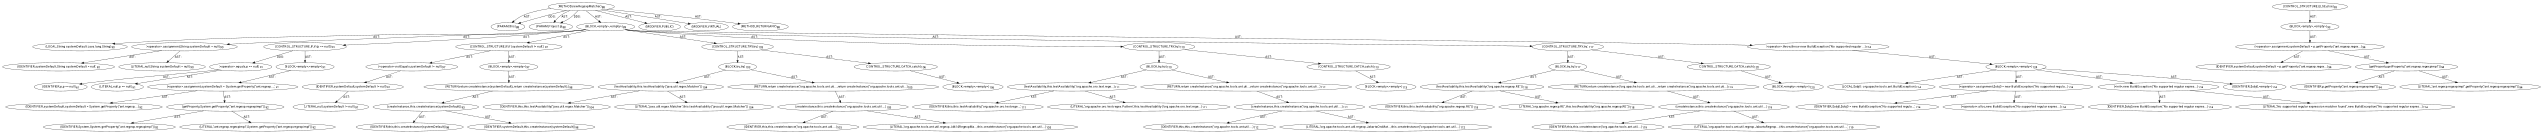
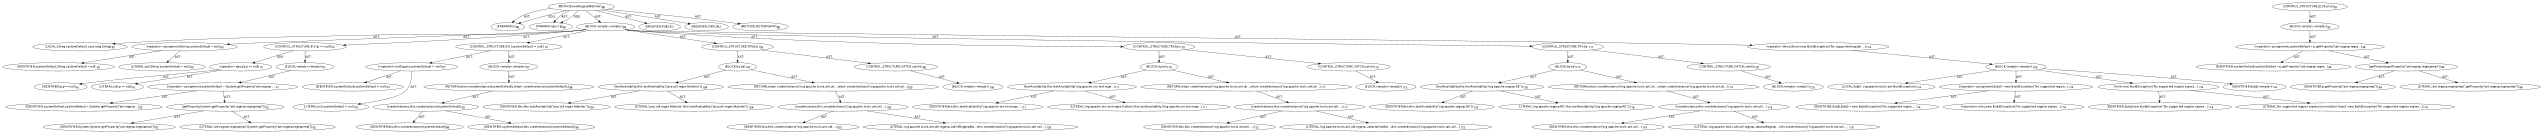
  digraph {
    fontname=Roboto
    node [fontname=Roboto]
    edge [fontname=Roboto]
    n1 [label=<(METHOD,newRegexpMatcher)<SUB>88</SUB>>]
    n2 [label=<(PARAM,this)<SUB>88</SUB>>]
    n3 [label=<(PARAM,Project p)<SUB>88</SUB>>]
    n4 [label=<(BLOCK,&lt;empty&gt;,&lt;empty&gt;)<SUB>89</SUB>>]
    n5 [label=<(MODIFIER,PUBLIC)>]
    n6 [label=<(MODIFIER,VIRTUAL)>]
    n7 [label=<(METHOD_RETURN,ANY)<SUB>88</SUB>>]
    n8 [label=<(LOCAL,String systemDefault: java.lang.String)<SUB>90</SUB>>]
    n9 [label=<(&lt;operator&gt;.assignment,String systemDefault = null)<SUB>90</SUB>>]
    n10 [label=<(CONTROL_STRUCTURE,IF,if (p == null))<SUB>91</SUB>>]
    n11 [label=<(CONTROL_STRUCTURE,IF,if (systemDefault != null))<SUB>97</SUB>>]
    n12 [label=<(CONTROL_STRUCTURE,TRY,try)<SUB>103</SUB>>]
    n13 [label=<(CONTROL_STRUCTURE,TRY,try)<SUB>110</SUB>>]
    n14 [label=<(CONTROL_STRUCTURE,TRY,try)<SUB>117</SUB>>]
    n15 [label=<(&lt;operator&gt;.throw,throw new BuildException(&quot;No supported regular ...)<SUB>124</SUB>>]
    n16 [label=<(IDENTIFIER,systemDefault,String systemDefault = null)<SUB>90</SUB>>]
    n17 [label=<(LITERAL,null,String systemDefault = null)<SUB>90</SUB>>]
    n18 [label=<(&lt;operator&gt;.equals,p == null)<SUB>91</SUB>>]
    n19 [label=<(BLOCK,&lt;empty&gt;,&lt;empty&gt;)<SUB>91</SUB>>]
    n20 [label=<(&lt;operator&gt;.notEquals,systemDefault != null)<SUB>97</SUB>>]
    n21 [label=<(BLOCK,&lt;empty&gt;,&lt;empty&gt;)<SUB>97</SUB>>]
    n22 [label=<(BLOCK,try,try)<SUB>103</SUB>>]
    n23 [label=<(CONTROL_STRUCTURE,CATCH,catch)<SUB>106</SUB>>]
    n24 [label=<(BLOCK,try,try)<SUB>110</SUB>>]
    n25 [label=<(CONTROL_STRUCTURE,CATCH,catch)<SUB>113</SUB>>]
    n26 [label=<(BLOCK,try,try)<SUB>117</SUB>>]
    n27 [label=<(CONTROL_STRUCTURE,CATCH,catch)<SUB>120</SUB>>]
    n28 [label=<(BLOCK,&lt;empty&gt;,&lt;empty&gt;)<SUB>124</SUB>>]
    n29 [label=<(IDENTIFIER,p,p == null)<SUB>61</SUB>>]
    n30 [label=<(LITERAL,null,p == null)<SUB>91</SUB>>]
    n31 [label=<(&lt;operator&gt;.assignment,systemDefault = System.getProperty(&quot;ant.regexp....)<SUB>92</SUB>>]
    n32 [label=<(CONTROL_STRUCTURE,ELSE,else)<SUB>93</SUB>>]
    n33 [label=<(BLOCK,&lt;empty&gt;,&lt;empty&gt;)<SUB>93</SUB>>]
    n34 [label=<(IDENTIFIER,systemDefault,systemDefault = System.getProperty(&quot;ant.regexp....)<SUB>92</SUB>>]
    n35 [label=<(getProperty,System.getProperty(&quot;ant.regexp.regexpimpl&quot;))<SUB>92</SUB>>]
    n36 [label=<(IDENTIFIER,System,System.getProperty(&quot;ant.regexp.regexpimpl&quot;))<SUB>92</SUB>>]
    n37 [label=<(LITERAL,&quot;ant.regexp.regexpimpl&quot;,System.getProperty(&quot;ant.regexp.regexpimpl&quot;))<SUB>92</SUB>>]
    n38 [label=<(&lt;operator&gt;.assignment,systemDefault = p.getProperty(&quot;ant.regexp.regex...)<SUB>94</SUB>>]
    n39 [label=<(IDENTIFIER,systemDefault,systemDefault = p.getProperty(&quot;ant.regexp.regex...)<SUB>94</SUB>>]
    n40 [label=<(getProperty,getProperty(&quot;ant.regexp.regexpimpl&quot;))<SUB>94</SUB>>]
    n41 [label=<(IDENTIFIER,p,getProperty(&quot;ant.regexp.regexpimpl&quot;))<SUB>94</SUB>>]
    n42 [label=<(LITERAL,&quot;ant.regexp.regexpimpl&quot;,getProperty(&quot;ant.regexp.regexpimpl&quot;))<SUB>94</SUB>>]
    n43 [label=<(IDENTIFIER,systemDefault,systemDefault != null)<SUB>97</SUB>>]
    n44 [label=<(LITERAL,null,systemDefault != null)<SUB>97</SUB>>]
    n45 [label=<(RETURN,return createInstance(systemDefault);,return createInstance(systemDefault);)<SUB>98</SUB>>]
    n46 [label=<(createInstance,this.createInstance(systemDefault))<SUB>93</SUB>>]
    n47 [label=<(IDENTIFIER,this,this.createInstance(systemDefault))<SUB>98</SUB>>]
    n48 [label=<(IDENTIFIER,systemDefault,this.createInstance(systemDefault))<SUB>98</SUB>>]
    n49 [label=<(testAvailability,this.testAvailability(&quot;java.util.regex.Matcher&quot;))<SUB>104</SUB>>]
    n50 [label=<(RETURN,return createInstance(&quot;org.apache.tools.ant.uti...,return createInstance(&quot;org.apache.tools.ant.uti...)<SUB>105</SUB>>]
    n51 [label=<(BLOCK,&lt;empty&gt;,&lt;empty&gt;)<SUB>106</SUB>>]
    n52 [label=<(IDENTIFIER,this,this.testAvailability(&quot;java.util.regex.Matcher&quot;))<SUB>104</SUB>>]
    n53 [label=<(LITERAL,&quot;java.util.regex.Matcher&quot;,this.testAvailability(&quot;java.util.regex.Matcher&quot;))<SUB>104</SUB>>]
    n54 [label=<(createInstance,this.createInstance(&quot;org.apache.tools.ant.util....)<SUB>105</SUB>>]
    n55 [label=<(IDENTIFIER,this,this.createInstance(&quot;org.apache.tools.ant.util....)<SUB>105</SUB>>]
    n56 [label=<(LITERAL,&quot;org.apache.tools.ant.util.regexp.Jdk14RegexpMa...,this.createInstance(&quot;org.apache.tools.ant.util....)<SUB>105</SUB>>]
    n57 [label=<(testAvailability,this.testAvailability(&quot;org.apache.oro.text.rege...)<SUB>111</SUB>>]
    n58 [label=<(RETURN,return createInstance(&quot;org.apache.tools.ant.uti...,return createInstance(&quot;org.apache.tools.ant.uti...)<SUB>112</SUB>>]
    n59 [label=<(BLOCK,&lt;empty&gt;,&lt;empty&gt;)<SUB>113</SUB>>]
    n60 [label=<(IDENTIFIER,this,this.testAvailability(&quot;org.apache.oro.text.rege...)<SUB>111</SUB>>]
    n61 [label=<(LITERAL,&quot;org.apache.oro.text.regex.Pattern&quot;,this.testAvailability(&quot;org.apache.oro.text.rege...)<SUB>111</SUB>>]
    n62 [label=<(createInstance,this.createInstance(&quot;org.apache.tools.ant.util....)<SUB>112</SUB>>]
    n63 [label=<(IDENTIFIER,this,this.createInstance(&quot;org.apache.tools.ant.util....)<SUB>112</SUB>>]
    n64 [label=<(LITERAL,&quot;org.apache.tools.ant.util.regexp.JakartaOroMat...,this.createInstance(&quot;org.apache.tools.ant.util....)<SUB>112</SUB>>]
    n65 [label=<(testAvailability,this.testAvailability(&quot;org.apache.regexp.RE&quot;))<SUB>118</SUB>>]
    n66 [label=<(RETURN,return createInstance(&quot;org.apache.tools.ant.uti...,return createInstance(&quot;org.apache.tools.ant.uti...)<SUB>119</SUB>>]
    n67 [label=<(BLOCK,&lt;empty&gt;,&lt;empty&gt;)<SUB>120</SUB>>]
    n68 [label=<(IDENTIFIER,this,this.testAvailability(&quot;org.apache.regexp.RE&quot;))<SUB>118</SUB>>]
    n69 [label=<(LITERAL,&quot;org.apache.regexp.RE&quot;,this.testAvailability(&quot;org.apache.regexp.RE&quot;))<SUB>118</SUB>>]
    n70 [label=<(createInstance,this.createInstance(&quot;org.apache.tools.ant.util....)<SUB>119</SUB>>]
    n71 [label=<(IDENTIFIER,this,this.createInstance(&quot;org.apache.tools.ant.util....)<SUB>119</SUB>>]
    n72 [label=<(LITERAL,&quot;org.apache.tools.ant.util.regexp.JakartaRegexp...,this.createInstance(&quot;org.apache.tools.ant.util....)<SUB>119</SUB>>]
    n73 [label=<(LOCAL,$obj0: org.apache.tools.ant.BuildException)<SUB>124</SUB>>]
    n74 [label=<(&lt;operator&gt;.assignment,$obj0 = new BuildException(&quot;No supported regula...)<SUB>124</SUB>>]
    n75 [label=<(&lt;init&gt;,new BuildException(&quot;No supported regular expres...)<SUB>124</SUB>>]
    n76 [label=<(IDENTIFIER,$obj0,&lt;empty&gt;)<SUB>124</SUB>>]
    n77 [label=<(IDENTIFIER,$obj0,$obj0 = new BuildException(&quot;No supported regula...)<SUB>124</SUB>>]
    n78 [label=<(&lt;operator&gt;.alloc,new BuildException(&quot;No supported regular expres...)<SUB>124</SUB>>]
    n79 [label=<(IDENTIFIER,$obj0,new BuildException(&quot;No supported regular expres...)<SUB>124</SUB>>]
    n80 [label=<(LITERAL,&quot;No supported regular expression matcher found&quot;,new BuildException(&quot;No supported regular expres...)<SUB>124</SUB>>]
    n1 -> n2 [label="AST: "]
    n1 -> n2 [label="DDG: "]
    n1 -> n3 [label="AST: "]
    n1 -> n3 [label="DDG: "]
    n1 -> n4 [label="AST: "]
    n1 -> n5 [label="AST: "]
    n1 -> n6 [label="AST: "]
    n1 -> n7 [label="AST: "]
    n4 -> n8 [label="AST: "]
    n4 -> n9 [label="AST: "]
    n4 -> n10 [label="AST: "]
    n4 -> n11 [label="AST: "]
    n4 -> n12 [label="AST: "]
    n4 -> n13 [label="AST: "]
    n4 -> n14 [label="AST: "]
    n4 -> n15 [label="AST: "]
    n9 -> n16 [label="AST: "]
    n9 -> n17 [label="AST: "]
    n10 -> n18 [label="DDG: "]
    n10 -> n19 [label="AST: "]
    n11 -> n20 [label="AST: "]
    n11 -> n21 [label="AST: "]
    n12 -> n22 [label="AST: "]
    n12 -> n23 [label="AST: "]
    n13 -> n24 [label="AST: "]
    n13 -> n25 [label="AST: "]
    n14 -> n26 [label="AST: "]
    n14 -> n27 [label="AST: "]
    n15 -> n28 [label="AST: "]
    n18 -> n29 [label="AST: "]
    n18 -> n30 [label="AST: "]
    n19 -> n31 [label="AST: "]
    n20 -> n43 [label="AST: "]
-   n43 -> n44 [label="AST: "]
+   n20 -> n44 [label="AST: "]
    n21 -> n45 [label="AST: "]
    n22 -> n49 [label="AST: "]
    n22 -> n50 [label="AST: "]
    n23 -> n51 [label="AST: "]
    n24 -> n57 [label="AST: "]
    n24 -> n58 [label="AST: "]
    n25 -> n59 [label="AST: "]
    n26 -> n65 [label="AST: "]
    n26 -> n66 [label="AST: "]
    n27 -> n67 [label="AST: "]
    n28 -> n73 [label="AST: "]
    n28 -> n74 [label="AST: "]
    n28 -> n75 [label="AST: "]
    n28 -> n76 [label="AST: "]
    n31 -> n34 [label="AST: "]
    n31 -> n35 [label="AST: "]
    n32 -> n33 [label="AST: "]
    n33 -> n38 [label="AST: "]
    n35 -> n36 [label="AST: "]
    n35 -> n37 [label="AST: "]
    n38 -> n39 [label="AST: "]
    n38 -> n40 [label="AST: "]
    n40 -> n41 [label="AST: "]
    n40 -> n42 [label="AST: "]
    n45 -> n46 [label="AST: "]
    n46 -> n47 [label="AST: "]
    n46 -> n48 [label="AST: "]
    n49 -> n52 [label="AST: "]
    n49 -> n53 [label="AST: "]
    n50 -> n54 [label="AST: "]
    n54 -> n55 [label="AST: "]
    n54 -> n56 [label="AST: "]
    n57 -> n60 [label="AST: "]
    n57 -> n61 [label="AST: "]
    n58 -> n62 [label="AST: "]
    n62 -> n63 [label="AST: "]
    n62 -> n64 [label="AST: "]
    n65 -> n68 [label="AST: "]
    n65 -> n69 [label="AST: "]
    n66 -> n70 [label="AST: "]
    n70 -> n71 [label="AST: "]
    n70 -> n72 [label="AST: "]
    n74 -> n77 [label="AST: "]
    n74 -> n78 [label="AST: "]
    n75 -> n79 [label="AST: "]
    n75 -> n80 [label="AST: "]
  }
